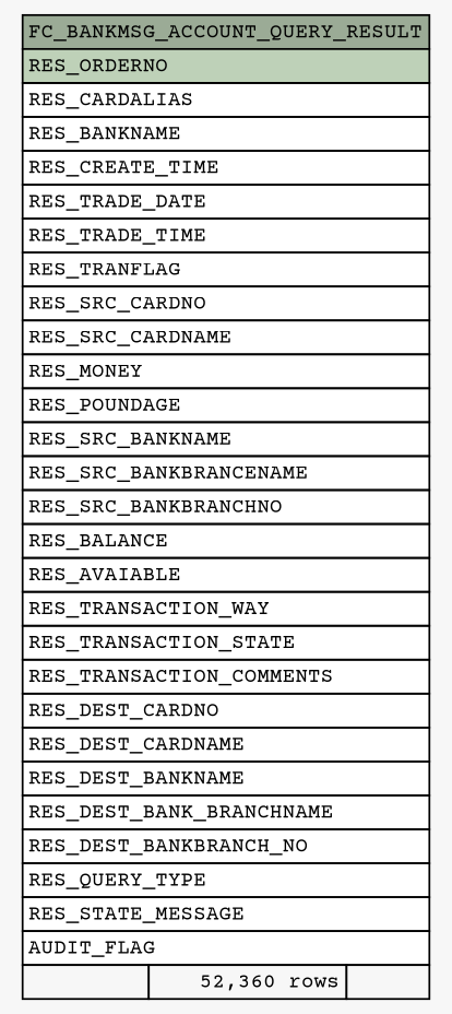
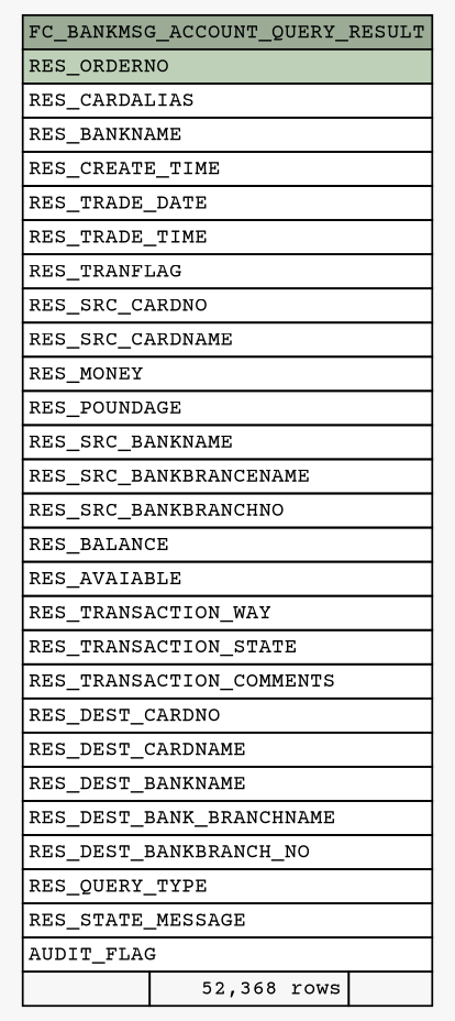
  digraph {
    bgcolor="#f7f7f7"
    fontname="Courier Prime"
    fontsize=11
    nodesep=0.18
    rankdir=RL
    ranksep=0.46
-   n1 [fontname="Courier Prime" fontsize=11 label=<     <TABLE BORDER="0" CELLBORDER="1" CELLSPACING="0" BGCOLOR="#ffffff">       <TR><TD COLSPAN="3" BGCOLOR="#9bab96" ALIGN="CENTER">FC_BANKMSG_ACCOUNT_QUERY_RESULT</TD></TR>       <TR><TD PORT="RES_ORDERNO" COLSPAN="3" BGCOLOR="#bed1b8" ALIGN="LEFT">RES_ORDERNO</TD></TR>       <TR><TD PORT="RES_CARDALIAS" COLSPAN="3" ALIGN="LEFT">RES_CARDALIAS</TD></TR>       <TR><TD PORT="RES_BANKNAME" COLSPAN="3" ALIGN="LEFT">RES_BANKNAME</TD></TR>       <TR><TD PORT="RES_CREATE_TIME" COLSPAN="3" ALIGN="LEFT">RES_CREATE_TIME</TD></TR>       <TR><TD PORT="RES_TRADE_DATE" COLSPAN="3" ALIGN="LEFT">RES_TRADE_DATE</TD></TR>       <TR><TD PORT="RES_TRADE_TIME" COLSPAN="3" ALIGN="LEFT">RES_TRADE_TIME</TD></TR>       <TR><TD PORT="RES_TRANFLAG" COLSPAN="3" ALIGN="LEFT">RES_TRANFLAG</TD></TR>       <TR><TD PORT="RES_SRC_CARDNO" COLSPAN="3" ALIGN="LEFT">RES_SRC_CARDNO</TD></TR>       <TR><TD PORT="RES_SRC_CARDNAME" COLSPAN="3" ALIGN="LEFT">RES_SRC_CARDNAME</TD></TR>       <TR><TD PORT="RES_MONEY" COLSPAN="3" ALIGN="LEFT">RES_MONEY</TD></TR>       <TR><TD PORT="RES_POUNDAGE" COLSPAN="3" ALIGN="LEFT">RES_POUNDAGE</TD></TR>       <TR><TD PORT="RES_SRC_BANKNAME" COLSPAN="3" ALIGN="LEFT">RES_SRC_BANKNAME</TD></TR>       <TR><TD PORT="RES_SRC_BANKBRANCENAME" COLSPAN="3" ALIGN="LEFT">RES_SRC_BANKBRANCENAME</TD></TR>       <TR><TD PORT="RES_SRC_BANKBRANCHNO" COLSPAN="3" ALIGN="LEFT">RES_SRC_BANKBRANCHNO</TD></TR>       <TR><TD PORT="RES_BALANCE" COLSPAN="3" ALIGN="LEFT">RES_BALANCE</TD></TR>       <TR><TD PORT="RES_AVAIABLE" COLSPAN="3" ALIGN="LEFT">RES_AVAIABLE</TD></TR>       <TR><TD PORT="RES_TRANSACTION_WAY" COLSPAN="3" ALIGN="LEFT">RES_TRANSACTION_WAY</TD></TR>       <TR><TD PORT="RES_TRANSACTION_STATE" COLSPAN="3" ALIGN="LEFT">RES_TRANSACTION_STATE</TD></TR>       <TR><TD PORT="RES_TRANSACTION_COMMENTS" COLSPAN="3" ALIGN="LEFT">RES_TRANSACTION_COMMENTS</TD></TR>       <TR><TD PORT="RES_DEST_CARDNO" COLSPAN="3" ALIGN="LEFT">RES_DEST_CARDNO</TD></TR>       <TR><TD PORT="RES_DEST_CARDNAME" COLSPAN="3" ALIGN="LEFT">RES_DEST_CARDNAME</TD></TR>       <TR><TD PORT="RES_DEST_BANKNAME" COLSPAN="3" ALIGN="LEFT">RES_DEST_BANKNAME</TD></TR>       <TR><TD PORT="RES_DEST_BANK_BRANCHNAME" COLSPAN="3" ALIGN="LEFT">RES_DEST_BANK_BRANCHNAME</TD></TR>       <TR><TD PORT="RES_DEST_BANKBRANCH_NO" COLSPAN="3" ALIGN="LEFT">RES_DEST_BANKBRANCH_NO</TD></TR>       <TR><TD PORT="RES_QUERY_TYPE" COLSPAN="3" ALIGN="LEFT">RES_QUERY_TYPE</TD></TR>       <TR><TD PORT="RES_STATE_MESSAGE" COLSPAN="3" ALIGN="LEFT">RES_STATE_MESSAGE</TD></TR>       <TR><TD PORT="AUDIT_FLAG" COLSPAN="3" ALIGN="LEFT">AUDIT_FLAG</TD></TR>       <TR><TD ALIGN="LEFT" BGCOLOR="#f7f7f7">  </TD><TD ALIGN="RIGHT" BGCOLOR="#f7f7f7">52,360 rows</TD><TD ALIGN="RIGHT" BGCOLOR="#f7f7f7">  </TD></TR>     </TABLE>> shape=plaintext]
+   n1 [fontname="Courier Prime" fontsize=11 label=<     <TABLE BORDER="0" CELLBORDER="1" CELLSPACING="0" BGCOLOR="#ffffff">       <TR><TD COLSPAN="3" BGCOLOR="#9bab96" ALIGN="CENTER">FC_BANKMSG_ACCOUNT_QUERY_RESULT</TD></TR>       <TR><TD PORT="RES_ORDERNO" COLSPAN="3" BGCOLOR="#bed1b8" ALIGN="LEFT">RES_ORDERNO</TD></TR>       <TR><TD PORT="RES_CARDALIAS" COLSPAN="3" ALIGN="LEFT">RES_CARDALIAS</TD></TR>       <TR><TD PORT="RES_BANKNAME" COLSPAN="3" ALIGN="LEFT">RES_BANKNAME</TD></TR>       <TR><TD PORT="RES_CREATE_TIME" COLSPAN="3" ALIGN="LEFT">RES_CREATE_TIME</TD></TR>       <TR><TD PORT="RES_TRADE_DATE" COLSPAN="3" ALIGN="LEFT">RES_TRADE_DATE</TD></TR>       <TR><TD PORT="RES_TRADE_TIME" COLSPAN="3" ALIGN="LEFT">RES_TRADE_TIME</TD></TR>       <TR><TD PORT="RES_TRANFLAG" COLSPAN="3" ALIGN="LEFT">RES_TRANFLAG</TD></TR>       <TR><TD PORT="RES_SRC_CARDNO" COLSPAN="3" ALIGN="LEFT">RES_SRC_CARDNO</TD></TR>       <TR><TD PORT="RES_SRC_CARDNAME" COLSPAN="3" ALIGN="LEFT">RES_SRC_CARDNAME</TD></TR>       <TR><TD PORT="RES_MONEY" COLSPAN="3" ALIGN="LEFT">RES_MONEY</TD></TR>       <TR><TD PORT="RES_POUNDAGE" COLSPAN="3" ALIGN="LEFT">RES_POUNDAGE</TD></TR>       <TR><TD PORT="RES_SRC_BANKNAME" COLSPAN="3" ALIGN="LEFT">RES_SRC_BANKNAME</TD></TR>       <TR><TD PORT="RES_SRC_BANKBRANCENAME" COLSPAN="3" ALIGN="LEFT">RES_SRC_BANKBRANCENAME</TD></TR>       <TR><TD PORT="RES_SRC_BANKBRANCHNO" COLSPAN="3" ALIGN="LEFT">RES_SRC_BANKBRANCHNO</TD></TR>       <TR><TD PORT="RES_BALANCE" COLSPAN="3" ALIGN="LEFT">RES_BALANCE</TD></TR>       <TR><TD PORT="RES_AVAIABLE" COLSPAN="3" ALIGN="LEFT">RES_AVAIABLE</TD></TR>       <TR><TD PORT="RES_TRANSACTION_WAY" COLSPAN="3" ALIGN="LEFT">RES_TRANSACTION_WAY</TD></TR>       <TR><TD PORT="RES_TRANSACTION_STATE" COLSPAN="3" ALIGN="LEFT">RES_TRANSACTION_STATE</TD></TR>       <TR><TD PORT="RES_TRANSACTION_COMMENTS" COLSPAN="3" ALIGN="LEFT">RES_TRANSACTION_COMMENTS</TD></TR>       <TR><TD PORT="RES_DEST_CARDNO" COLSPAN="3" ALIGN="LEFT">RES_DEST_CARDNO</TD></TR>       <TR><TD PORT="RES_DEST_CARDNAME" COLSPAN="3" ALIGN="LEFT">RES_DEST_CARDNAME</TD></TR>       <TR><TD PORT="RES_DEST_BANKNAME" COLSPAN="3" ALIGN="LEFT">RES_DEST_BANKNAME</TD></TR>       <TR><TD PORT="RES_DEST_BANK_BRANCHNAME" COLSPAN="3" ALIGN="LEFT">RES_DEST_BANK_BRANCHNAME</TD></TR>       <TR><TD PORT="RES_DEST_BANKBRANCH_NO" COLSPAN="3" ALIGN="LEFT">RES_DEST_BANKBRANCH_NO</TD></TR>       <TR><TD PORT="RES_QUERY_TYPE" COLSPAN="3" ALIGN="LEFT">RES_QUERY_TYPE</TD></TR>       <TR><TD PORT="RES_STATE_MESSAGE" COLSPAN="3" ALIGN="LEFT">RES_STATE_MESSAGE</TD></TR>       <TR><TD PORT="AUDIT_FLAG" COLSPAN="3" ALIGN="LEFT">AUDIT_FLAG</TD></TR>       <TR><TD ALIGN="LEFT" BGCOLOR="#f7f7f7">  </TD><TD ALIGN="RIGHT" BGCOLOR="#f7f7f7">52,368 rows</TD><TD ALIGN="RIGHT" BGCOLOR="#f7f7f7">  </TD></TR>     </TABLE>> shape=plaintext]
  }
